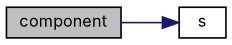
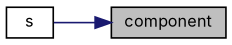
  digraph {
    rankdir=LR
    fontname=Inter
    node [color=black fontname=Inter fontsize=10 shape=record]
    n1 [fillcolor=grey75 fontcolor=black height=0.2 label=component style=filled width=0.4]
    n2 [height=0.2 label=s width=0.4]
-   n1 -> n2 [color=midnightblue fontname=Inter fontsize=10 labelfontname=FreeSans labelfontsize=10 style=solid]
+   n2 -> n1 [color=midnightblue fontname=Inter fontsize=10 labelfontname=FreeSans labelfontsize=10 style=solid]
  }
